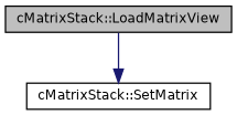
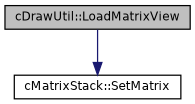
  digraph {
    rankdir=TB
    node [color=black fontname=Helvetica fontsize=10 shape=record style=filled]
-   n1 [fillcolor=grey75 fontcolor=black height=0.2 label="cMatrixStack::LoadMatrixView" width=0.4]
+   n1 [fillcolor=grey75 fontcolor=black height=0.2 label="cDrawUtil::LoadMatrixView" width=0.4]
    n2 [fillcolor=white height=0.2 label="cMatrixStack::SetMatrix" width=0.4]
    n1 -> n2 [color=midnightblue fontname=Helvetica fontsize=10 labelfontname=Helvetica labelfontsize=10 style=solid]
  }
